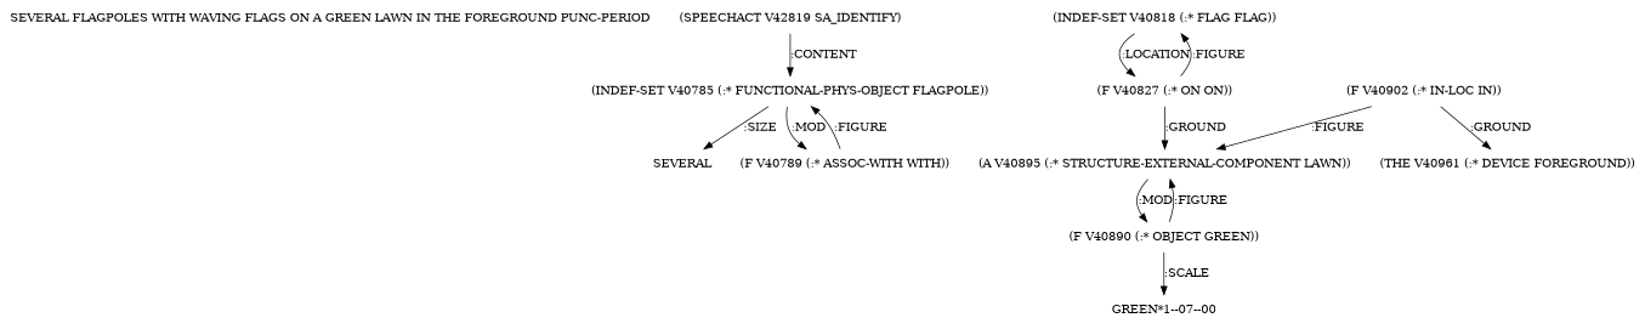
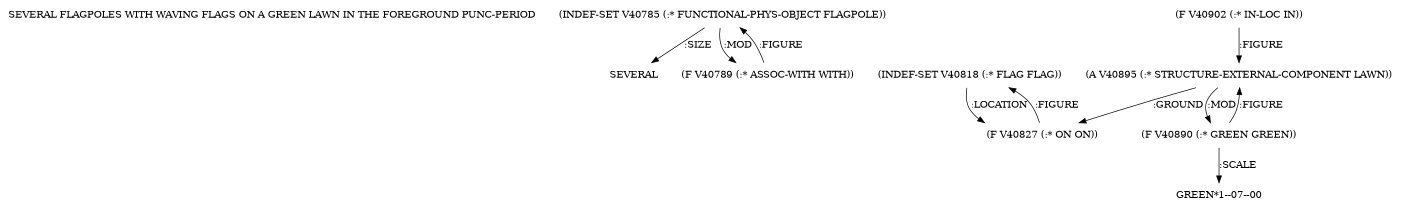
  digraph {
    node [shape=none]
    "SEVERAL FLAGPOLES WITH WAVING FLAGS ON A GREEN LAWN IN THE FOREGROUND PUNC-PERIOD"
-   n2 [label="(SPEECHACT V42819 SA_IDENTIFY)"]
    n3 [label="(INDEF-SET V40785 (:* FUNCTIONAL-PHYS-OBJECT FLAGPOLE))"]
    n4 [label=SEVERAL]
    n5 [label="(F V40789 (:* ASSOC-WITH WITH))"]
    n6 [label="(INDEF-SET V40818 (:* FLAG FLAG))"]
    n7 [label="(F V40827 (:* ON ON))"]
    n8 [label="(A V40895 (:* STRUCTURE-EXTERNAL-COMPONENT LAWN))"]
-   n9 [label="(F V40890 (:* OBJECT GREEN))"]
+   n9 [label="(F V40890 (:* GREEN GREEN))"]
    n10 [label="(F V40902 (:* IN-LOC IN))"]
-   n11 [label="(THE V40961 (:* DEVICE FOREGROUND))"]
    n12 [label="GREEN*1--07--00"]
-   n2 -> n3 [label=":CONTENT"]
    n3 -> n4 [label=":SIZE"]
    n3 -> n5 [label=":MOD"]
    n5 -> n3 [label=":FIGURE"]
    n6 -> n7 [label=":LOCATION"]
    n7 -> n6 [label=":FIGURE"]
-   n7 -> n8 [label=":GROUND"]
+   n8 -> n7 [label=":GROUND"]
    n8 -> n9 [label=":MOD"]
    n9 -> n8 [label=":FIGURE"]
    n9 -> n12 [label=":SCALE"]
    n10 -> n8 [label=":FIGURE"]
-   n10 -> n11 [label=":GROUND"]
  }
